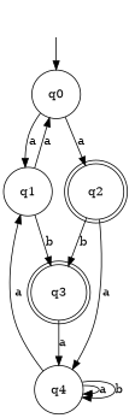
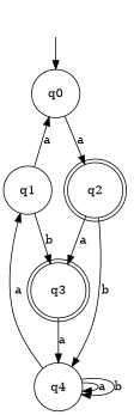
  digraph {
    node [shape=circle]
    n1 [label=<<TABLE BORDER="0" CELLBORDER="0" CELLSPACING="0"><TR><TD>q0</TD></TR></TABLE>>]
    n2 [label=<<TABLE BORDER="0" CELLBORDER="0" CELLSPACING="0"><TR><TD>q1</TD></TR></TABLE>>]
    n3 [label=<<TABLE BORDER="0" CELLBORDER="0" CELLSPACING="0"><TR><TD>q2</TD></TR></TABLE>> shape=doublecircle]
    n4 [label=<<TABLE BORDER="0" CELLBORDER="0" CELLSPACING="0"><TR><TD>q3</TD></TR></TABLE>> shape=doublecircle]
    n5 [label=<<TABLE BORDER="0" CELLBORDER="0" CELLSPACING="0"><TR><TD>q4</TD></TR></TABLE>>]
    n6 [label=<<TABLE BORDER="0" CELLBORDER="" CELLSPACING="0"><TR><TD>_nil</TD></TR></TABLE>> style=invis shape=""]
-   n1 -> n2 [label=a]
    n1 -> n3 [label=a]
    n2 -> n1 [label=a]
    n2 -> n4 [label=b]
-   n3 -> n4 [label=b]
-   n3 -> n5 [label=a]
+   n3 -> n4 [label=a]
+   n3 -> n5 [label=b]
    n4 -> n5 [label=a]
    n5 -> n2 [label=a]
    n5 -> n5 [label=a]
    n5 -> n5 [label=b]
    n6 -> n1
  }
